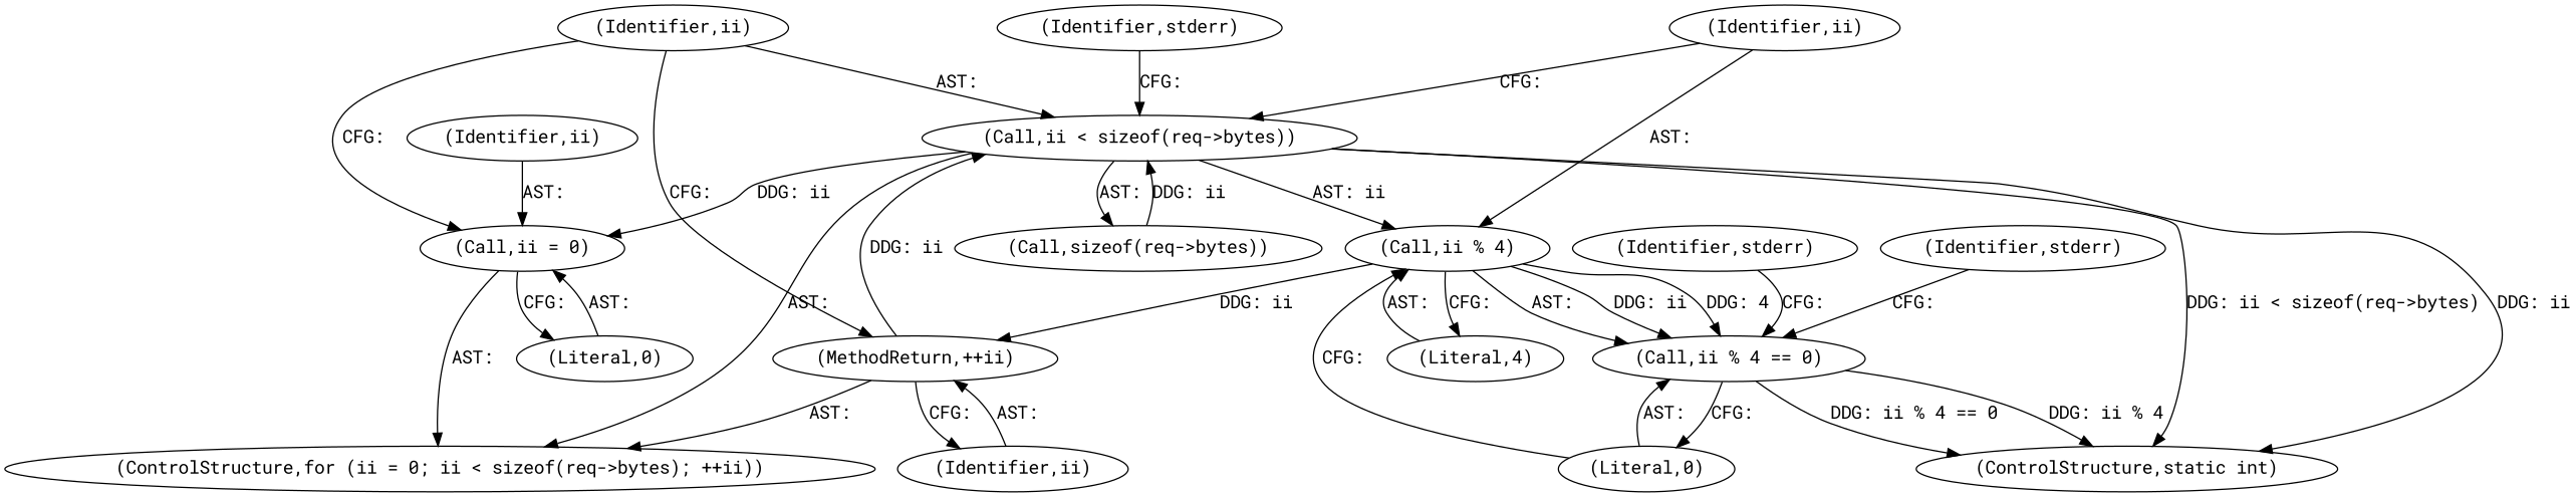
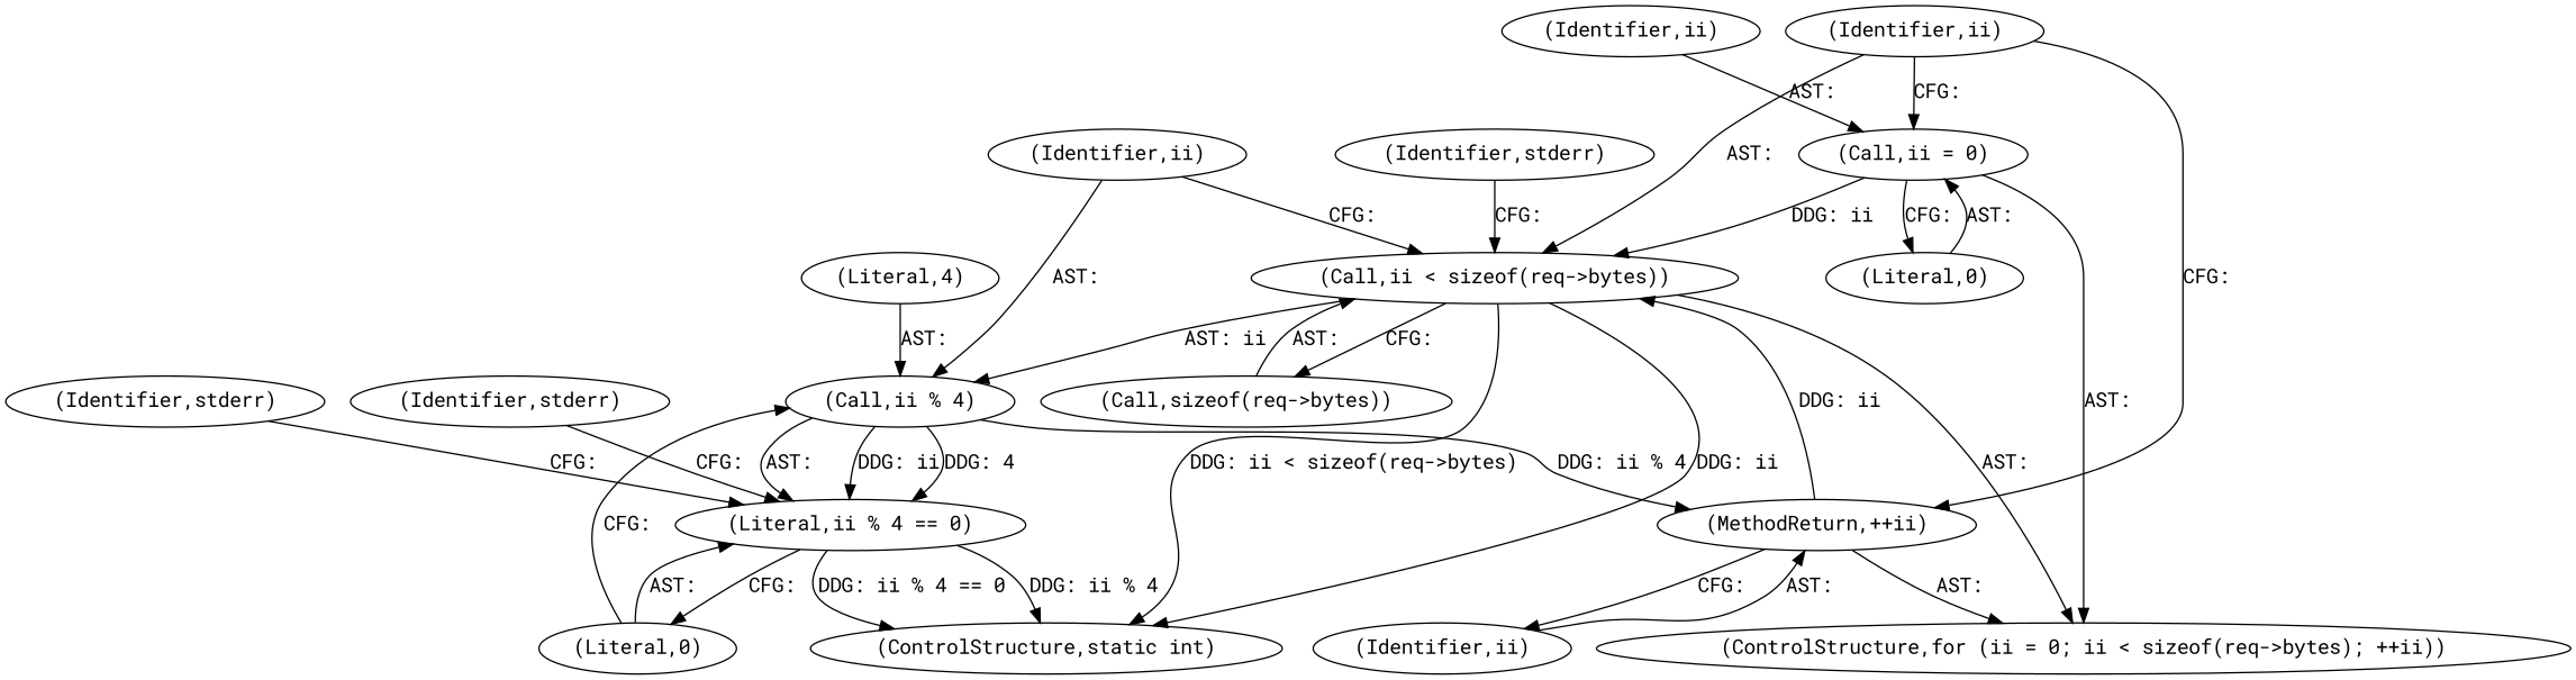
  digraph {
    fontname="Roboto Mono"
    node [fontname="Roboto Mono"]
    edge [fontname="Roboto Mono"]
    n1 [label="(Call,ii < sizeof(req->bytes))"]
    n2 [label="(Call,ii % 4)"]
    n3 [label="(Call,sizeof(req->bytes))"]
    n4 [label="(ControlStructure,for (ii = 0; ii < sizeof(req->bytes); ++ii))"]
    n5 [label="(ControlStructure,static int)"]
    n6 [label="(MethodReturn,++ii)"]
-   n7 [label="(Call,ii % 4 == 0)"]
+   n7 [label="(Literal,ii % 4 == 0)"]
    n8 [label="(Literal,4)"]
    n9 [label="(Identifier,ii)"]
    n10 [label="(Literal,0)"]
    n11 [label="(Call,ii = 0)"]
    n12 [label="(Literal,0)"]
    n13 [label="(Identifier,ii)"]
    n14 [label="(Identifier,ii)"]
    n15 [label="(Identifier,stderr)"]
    n16 [label="(Identifier,ii)"]
    n17 [label="(Identifier,stderr)"]
    n18 [label="(Identifier,stderr)"]
    n1 -> n2 [label="AST: ii"]
-   n1 -> n3 [label="AST: "]
+   n1 -> n3 [label="CFG: "]
    n1 -> n4 [label="AST: "]
    n1 -> n5 [label="DDG: ii < sizeof(req->bytes)"]
    n1 -> n5 [label="DDG: ii"]
-   n2 -> n6 [label="DDG: ii"]
+   n2 -> n6 [label="DDG: ii % 4"]
    n2 -> n7 [label="AST: "]
    n2 -> n7 [label="DDG: ii"]
    n2 -> n7 [label="DDG: 4"]
-   n2 -> n8 [label="CFG: "]
-   n3 -> n1 [label="DDG: ii"]
+   n3 -> n1 [label="AST: "]
    n6 -> n1 [label="DDG: ii"]
    n6 -> n4 [label="AST: "]
    n6 -> n9 [label="CFG: "]
    n7 -> n5 [label="DDG: ii % 4"]
    n7 -> n5 [label="DDG: ii % 4 == 0"]
    n7 -> n10 [label="CFG: "]
    n8 -> n2 [label="AST: "]
    n9 -> n6 [label="AST: "]
    n10 -> n2 [label="CFG: "]
    n10 -> n7 [label="AST: "]
-   n1 -> n11 [label="DDG: ii"]
+   n11 -> n1 [label="DDG: ii"]
    n11 -> n4 [label="AST: "]
    n11 -> n12 [label="CFG: "]
    n12 -> n11 [label="AST: "]
    n13 -> n1 [label="CFG: "]
    n13 -> n2 [label="AST: "]
    n14 -> n11 [label="AST: "]
    n15 -> n7 [label="CFG: "]
    n16 -> n1 [label="AST: "]
    n16 -> n6 [label="CFG: "]
    n16 -> n11 [label="CFG: "]
    n17 -> n7 [label="CFG: "]
    n18 -> n1 [label="CFG: "]
  }
